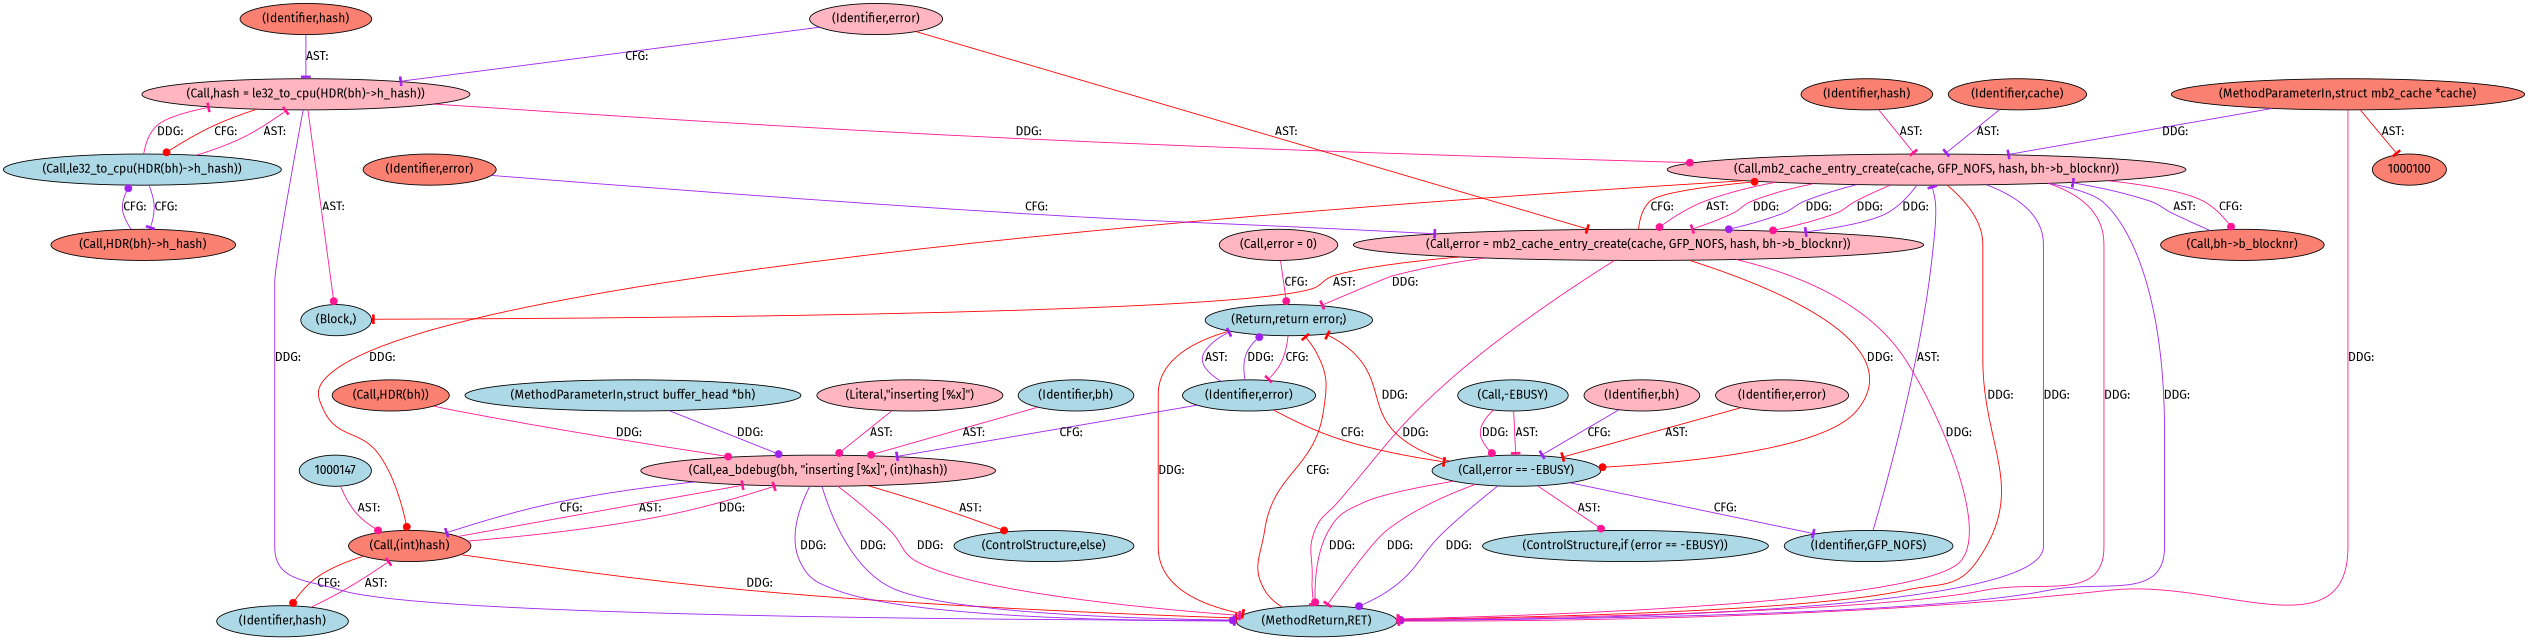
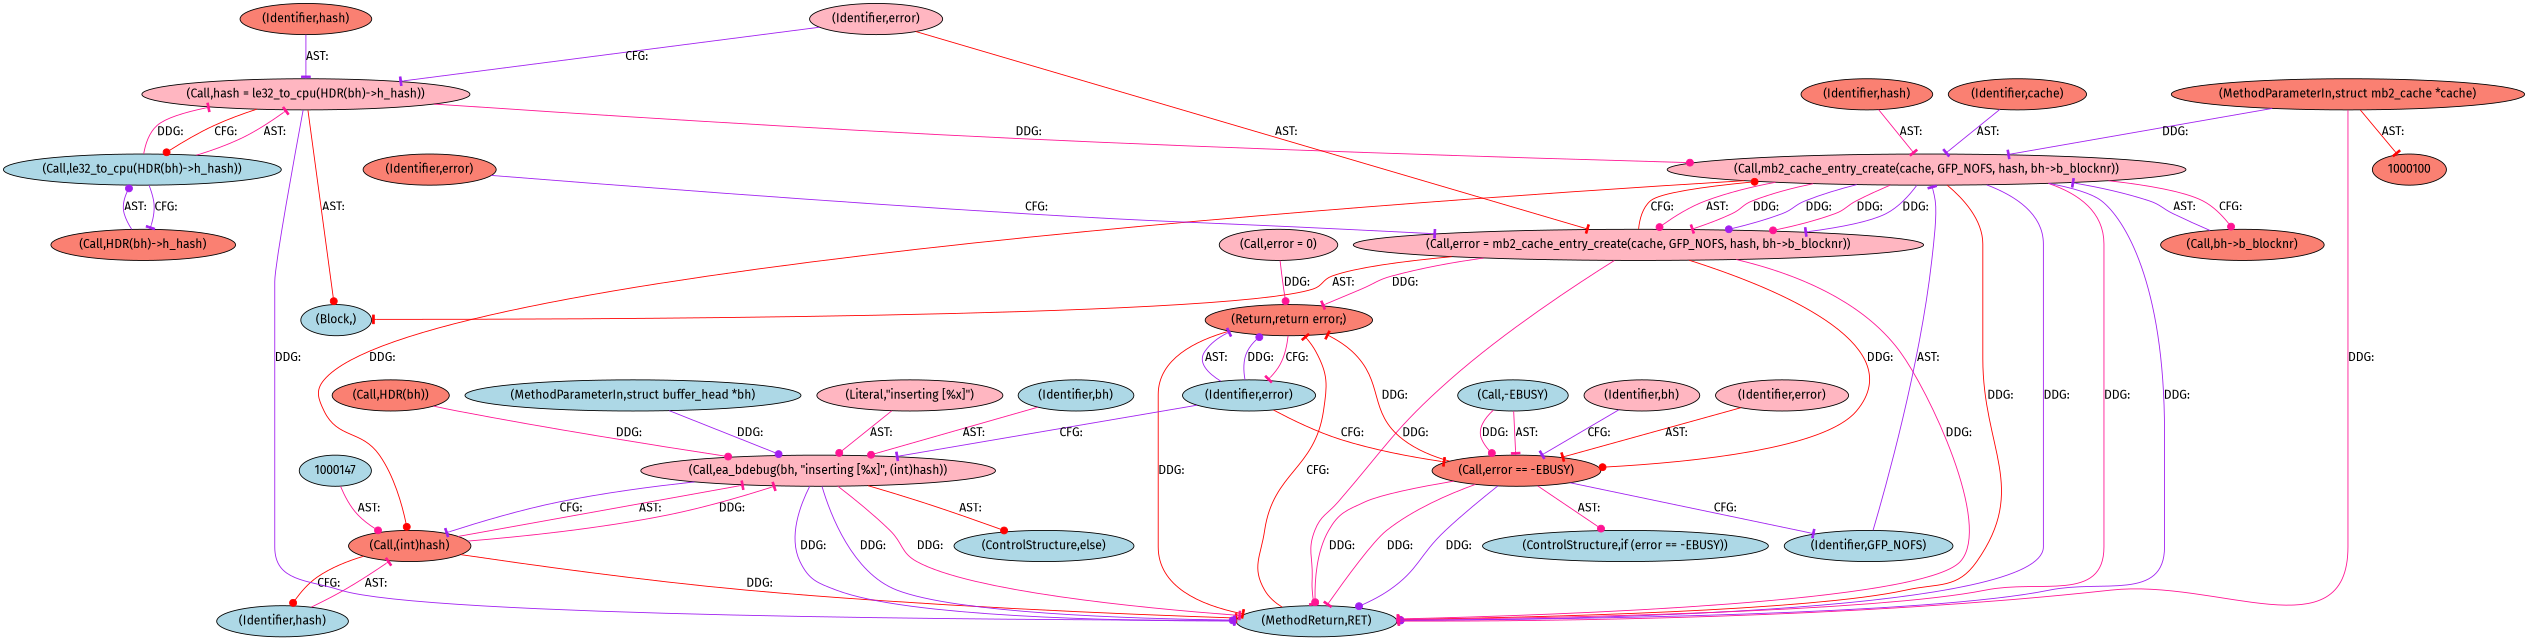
  digraph {
    fontname="Fira Sans"
    node [fillcolor=lightblue fontname="Fira Sans" style=filled]
    edge [arrowhead=tee color=deeppink fontname="Fira Sans"]
    n1 [fillcolor=lightpink label="(Call,mb2_cache_entry_create(cache, GFP_NOFS, hash, bh->b_blocknr))"]
    n2 [fillcolor=lightpink label="(Call,error = mb2_cache_entry_create(cache, GFP_NOFS, hash, bh->b_blocknr))"]
    n3 [fillcolor=salmon label="(Call,(int)hash)"]
    n4 [label="(MethodReturn,RET)"]
    n5 [fillcolor=salmon label="(Call,bh->b_blocknr)"]
    n6 [label="(Block,)"]
-   n7 [label="(Call,error == -EBUSY)"]
-   n8 [label="(Return,return error;)"]
+   n7 [fillcolor=salmon label="(Call,error == -EBUSY)"]
+   n8 [fillcolor=salmon label="(Return,return error;)"]
    n9 [fillcolor=lightpink label="(Call,ea_bdebug(bh, \"inserting [%x]\", (int)hash))"]
    n10 [label="(Identifier,hash)"]
    n11 [fillcolor=salmon label="(MethodParameterIn,struct mb2_cache *cache)"]
    1000100 [fillcolor=salmon]
    n13 [fillcolor=lightpink label="(Call,hash = le32_to_cpu(HDR(bh)->h_hash))"]
    n14 [label="(Call,le32_to_cpu(HDR(bh)->h_hash))"]
    n15 [fillcolor=salmon label="(Call,HDR(bh)->h_hash)"]
    n16 [label="(ControlStructure,if (error == -EBUSY))"]
    n17 [label="(Identifier,GFP_NOFS)"]
    n18 [label="(Identifier,error)"]
    n19 [label="(Call,-EBUSY)"]
    n20 [label="(ControlStructure,else)"]
    n21 [fillcolor=salmon label="(Identifier,hash)"]
    n22 [fillcolor=lightpink label="(Call,error = 0)"]
    n23 [fillcolor=salmon label="(Identifier,cache)"]
    n24 [fillcolor=lightpink label="(Identifier,error)"]
    n25 [label="(Identifier,bh)"]
    n26 [fillcolor=salmon label="(Identifier,hash)"]
    n27 [fillcolor=salmon label="(Call,HDR(bh))"]
    n28 [fillcolor=salmon label="(Identifier,error)"]
    n29 [label="(MethodParameterIn,struct buffer_head *bh)"]
    n30 [fillcolor=lightpink label="(Identifier,bh)"]
    n31 [fillcolor=lightpink label="(Identifier,error)"]
    n32 [fillcolor=lightpink label="(Literal,\"inserting [%x]\")"]
    1000147
    n1 -> n2 [arrowhead=dot label="AST: "]
    n1 -> n2 [label="DDG: "]
    n1 -> n2 [arrowhead=dot color=purple label="DDG: "]
    n1 -> n2 [arrowhead=dot label="DDG: "]
    n1 -> n2 [color=purple label="DDG: "]
    n1 -> n3 [arrowhead=dot color=red label="DDG: "]
    n1 -> n4 [color=red label="DDG: "]
    n1 -> n4 [arrowhead=dot color=purple label="DDG: "]
    n1 -> n4 [arrowhead=dot label="DDG: "]
    n1 -> n4 [arrowhead=dot color=purple label="DDG: "]
    n1 -> n5 [arrowhead=dot label="CFG: "]
    n2 -> n1 [arrowhead=dot color=red label="CFG: "]
    n2 -> n4 [label="DDG: "]
    n2 -> n4 [label="DDG: "]
    n2 -> n6 [color=red label="AST: "]
    n2 -> n7 [arrowhead=dot color=red label="DDG: "]
    n2 -> n8 [label="DDG: "]
    n3 -> n4 [color=red label="DDG: "]
    n3 -> n9 [label="AST: "]
    n3 -> n9 [label="DDG: "]
    n3 -> n10 [arrowhead=dot color=red label="CFG: "]
    n4 -> n8 [color=red label="CFG: "]
    n5 -> n1 [color=purple label="AST: "]
    n7 -> n4 [arrowhead=dot color=purple label="DDG: "]
    n7 -> n4 [arrowhead=dot label="DDG: "]
    n7 -> n4 [label="DDG: "]
    n7 -> n8 [color=red label="DDG: "]
    n7 -> n16 [arrowhead=dot label="AST: "]
    n7 -> n17 [color=purple label="CFG: "]
    n8 -> n4 [color=red label="DDG: "]
    n8 -> n18 [label="CFG: "]
    n9 -> n3 [color=purple label="CFG: "]
    n9 -> n4 [color=purple label="DDG: "]
    n9 -> n4 [color=purple label="DDG: "]
    n9 -> n4 [label="DDG: "]
    n9 -> n20 [arrowhead=dot color=red label="AST: "]
    n10 -> n3 [label="AST: "]
    n11 -> n1 [color=purple label="DDG: "]
    n11 -> n4 [label="DDG: "]
    n11 -> 1000100 [color=red label="AST: "]
    n13 -> n1 [arrowhead=dot label="DDG: "]
    n13 -> n4 [arrowhead=dot color=purple label="DDG: "]
-   n13 -> n6 [arrowhead=dot label="AST: "]
+   n13 -> n6 [arrowhead=dot color=red label="AST: "]
    n13 -> n14 [arrowhead=dot color=red label="CFG: "]
    n14 -> n13 [label="AST: "]
    n14 -> n13 [label="DDG: "]
    n14 -> n15 [color=purple label="CFG: "]
-   n15 -> n14 [arrowhead=dot color=purple label="CFG: "]
+   n15 -> n14 [arrowhead=dot color=purple label="AST: "]
    n17 -> n1 [color=purple label="AST: "]
    n18 -> n7 [color=red label="CFG: "]
    n18 -> n8 [color=purple label="AST: "]
    n18 -> n8 [arrowhead=dot color=purple label="DDG: "]
    n18 -> n9 [color=purple label="CFG: "]
    n19 -> n7 [label="AST: "]
    n19 -> n7 [arrowhead=dot label="DDG: "]
    n21 -> n13 [color=purple label="AST: "]
-   n22 -> n8 [arrowhead=dot label="CFG: "]
+   n22 -> n8 [arrowhead=dot label="DDG: "]
    n23 -> n1 [color=purple label="AST: "]
    n24 -> n2 [color=red label="AST: "]
    n24 -> n13 [color=purple label="CFG: "]
    n25 -> n9 [arrowhead=dot label="AST: "]
    n26 -> n1 [label="AST: "]
    n27 -> n9 [arrowhead=dot label="DDG: "]
    n28 -> n2 [color=purple label="CFG: "]
    n29 -> n9 [arrowhead=dot color=purple label="DDG: "]
    n30 -> n7 [color=purple label="CFG: "]
    n31 -> n7 [color=red label="AST: "]
    n32 -> n9 [arrowhead=dot label="AST: "]
    1000147 -> n3 [arrowhead=dot label="AST: "]
  }
